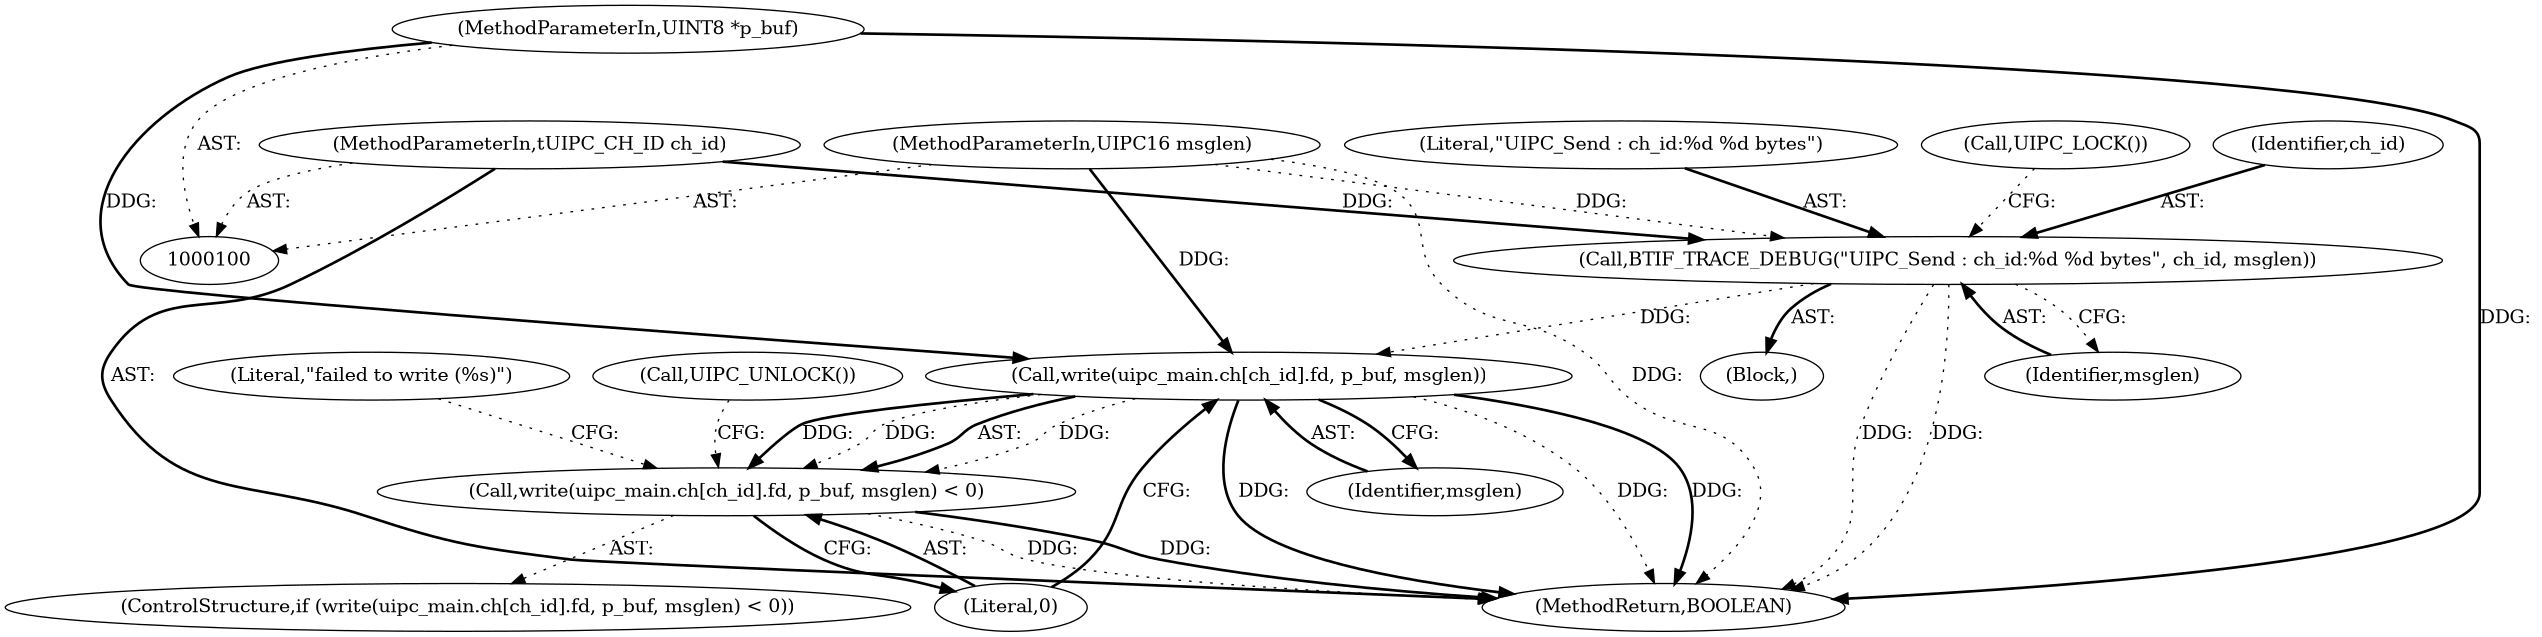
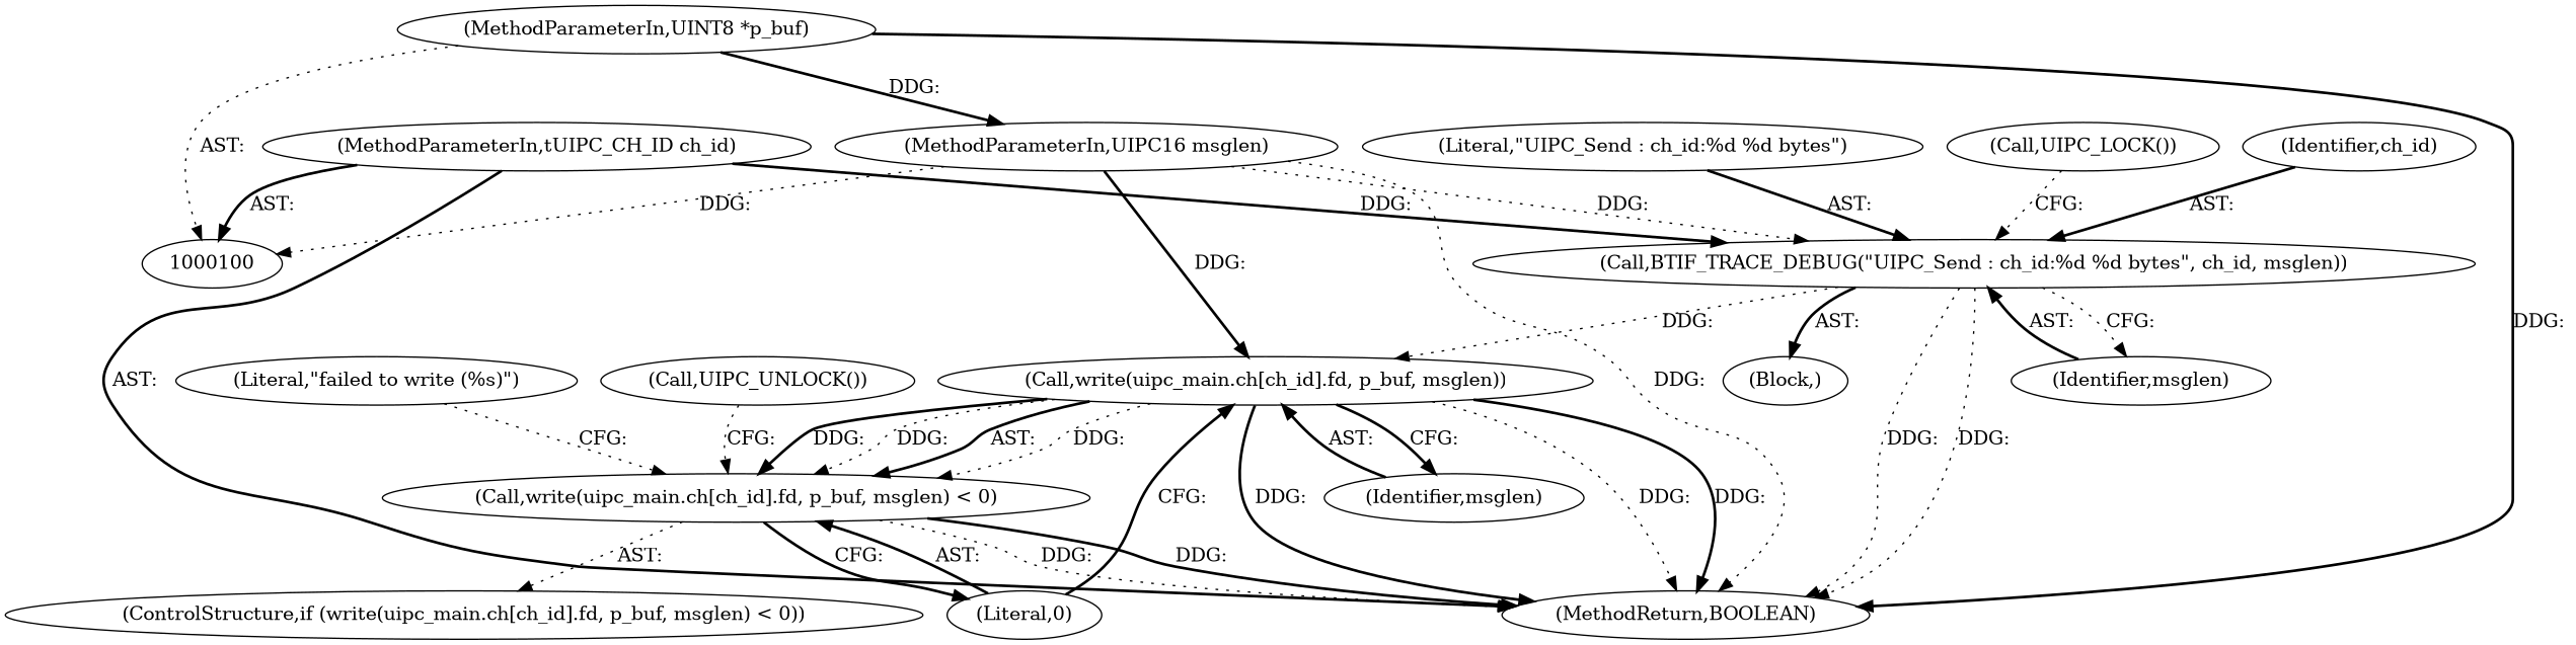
  digraph {
    edge [style=bold]
    n1 [label="(Call,write(uipc_main.ch[ch_id].fd, p_buf, msglen))"]
    n2 [label="(Call,write(uipc_main.ch[ch_id].fd, p_buf, msglen) < 0)"]
    n3 [label="(Identifier,msglen)"]
    n4 [label="(MethodReturn,BOOLEAN)"]
    n5 [label="(ControlStructure,if (write(uipc_main.ch[ch_id].fd, p_buf, msglen) < 0))"]
    n6 [label="(Literal,0)"]
    n7 [label="(MethodParameterIn,UINT8 *p_buf)"]
    1000100
    n9 [label="(Call,BTIF_TRACE_DEBUG(\"UIPC_Send : ch_id:%d %d bytes\", ch_id, msglen))"]
    n10 [label="(Identifier,msglen)"]
    n11 [label="(Block,)"]
    n12 [label="(MethodParameterIn,tUIPC_CH_ID ch_id)"]
    n13 [label="(MethodParameterIn,UIPC16 msglen)"]
    n14 [label="(Literal,\"UIPC_Send : ch_id:%d %d bytes\")"]
    n15 [label="(Call,UIPC_LOCK())"]
    n16 [label="(Identifier,ch_id)"]
    n17 [label="(Literal,\"failed to write (%s)\")"]
    n18 [label="(Call,UIPC_UNLOCK())"]
    n1 -> n2 [label="AST: "]
    n1 -> n2 [label="DDG: " style=dotted]
    n1 -> n2 [label="DDG: "]
    n1 -> n2 [label="DDG: " style=dotted]
    n1 -> n3 [label="CFG: "]
    n1 -> n4 [label="DDG: "]
    n1 -> n4 [label="DDG: " style=dotted]
    n1 -> n4 [label="DDG: "]
    n2 -> n4 [label="DDG: "]
    n2 -> n4 [label="DDG: " style=dotted]
    n2 -> n5 [label="AST: " style=dotted]
    n2 -> n6 [label="CFG: "]
    n3 -> n1 [label="AST: "]
    n6 -> n1 [label="CFG: "]
    n6 -> n2 [label="AST: "]
-   n7 -> n1 [label="DDG: "]
+   n7 -> n13 [label="DDG: "]
    n7 -> n4 [label="DDG: "]
    n7 -> 1000100 [label="AST: " style=dotted]
    n9 -> n1 [label="DDG: " style=dotted]
    n9 -> n4 [label="DDG: " style=dotted]
    n9 -> n4 [label="DDG: " style=dotted]
    n9 -> n10 [label="CFG: " style=dotted]
    n9 -> n11 [label="AST: "]
    n10 -> n9 [label="AST: "]
    n12 -> n4 [label="AST: "]
-   n12 -> 1000100 [label="AST: " style=dotted]
+   n12 -> 1000100 [label="AST: "]
    n12 -> n9 [label="DDG: "]
    n13 -> n1 [label="DDG: "]
    n13 -> n4 [label="DDG: " style=dotted]
-   n13 -> 1000100 [label="AST: " style=dotted]
+   n13 -> 1000100 [label="DDG: " style=dotted]
    n13 -> n9 [label="DDG: " style=dotted]
    n14 -> n9 [label="AST: "]
    n15 -> n9 [label="CFG: " style=dotted]
    n16 -> n9 [label="AST: "]
    n17 -> n2 [label="CFG: " style=dotted]
    n18 -> n2 [label="CFG: " style=dotted]
  }
